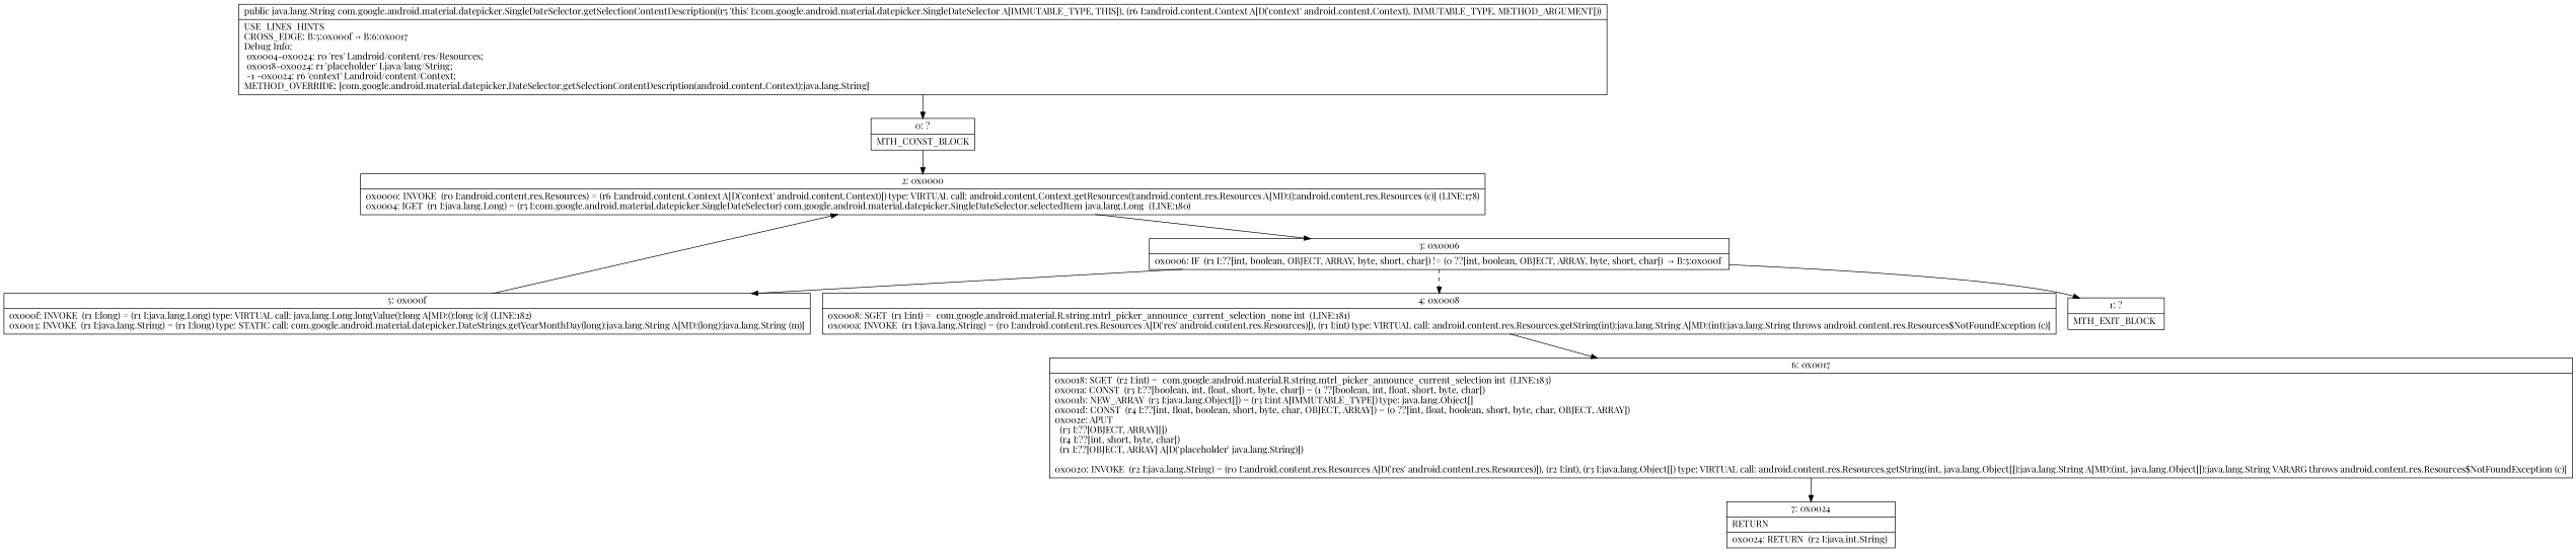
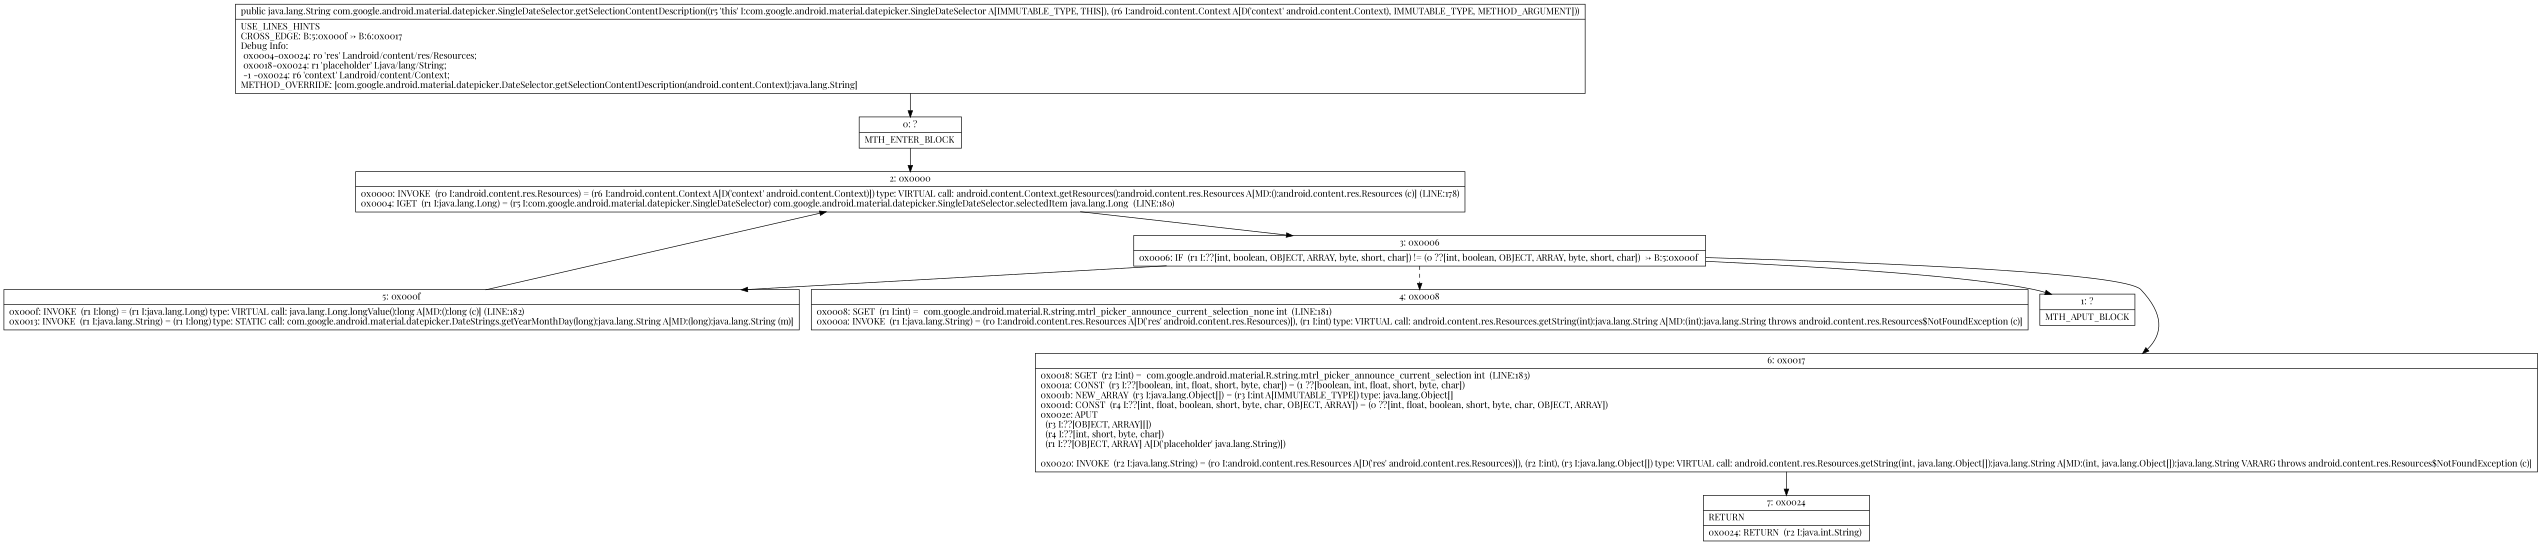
  digraph {
    fontname="Playfair Display"
    node [fontname="Playfair Display" shape=record]
    edge [fontname="Playfair Display"]
-   n1 [label="{0\:\ ?|MTH_CONST_BLOCK\l}"]
+   n1 [label="{0\:\ ?|MTH_ENTER_BLOCK\l}"]
    n2 [label="{2\:\ 0x0000|0x0000: INVOKE  (r0 I:android.content.res.Resources) = (r6 I:android.content.Context A[D('context' android.content.Context)]) type: VIRTUAL call: android.content.Context.getResources():android.content.res.Resources A[MD:():android.content.res.Resources (c)] (LINE:178)\l0x0004: IGET  (r1 I:java.lang.Long) = (r5 I:com.google.android.material.datepicker.SingleDateSelector) com.google.android.material.datepicker.SingleDateSelector.selectedItem java.lang.Long  (LINE:180)\l}"]
    n3 [label="{3\:\ 0x0006|0x0006: IF  (r1 I:??[int, boolean, OBJECT, ARRAY, byte, short, char]) != (0 ??[int, boolean, OBJECT, ARRAY, byte, short, char])  \-\> B:5:0x000f \l}"]
    n4 [label="{4\:\ 0x0008|0x0008: SGET  (r1 I:int) =  com.google.android.material.R.string.mtrl_picker_announce_current_selection_none int  (LINE:181)\l0x000a: INVOKE  (r1 I:java.lang.String) = (r0 I:android.content.res.Resources A[D('res' android.content.res.Resources)]), (r1 I:int) type: VIRTUAL call: android.content.res.Resources.getString(int):java.lang.String A[MD:(int):java.lang.String throws android.content.res.Resources$NotFoundException (c)]\l}"]
    n5 [label="{5\:\ 0x000f|0x000f: INVOKE  (r1 I:long) = (r1 I:java.lang.Long) type: VIRTUAL call: java.lang.Long.longValue():long A[MD:():long (c)] (LINE:182)\l0x0013: INVOKE  (r1 I:java.lang.String) = (r1 I:long) type: STATIC call: com.google.android.material.datepicker.DateStrings.getYearMonthDay(long):java.lang.String A[MD:(long):java.lang.String (m)]\l}"]
-   n6 [label="{1\:\ ?|MTH_EXIT_BLOCK\l}"]
+   n6 [label="{1\:\ ?|MTH_APUT_BLOCK\l}"]
    n7 [label="{6\:\ 0x0017|0x0018: SGET  (r2 I:int) =  com.google.android.material.R.string.mtrl_picker_announce_current_selection int  (LINE:183)\l0x001a: CONST  (r3 I:??[boolean, int, float, short, byte, char]) = (1 ??[boolean, int, float, short, byte, char]) \l0x001b: NEW_ARRAY  (r3 I:java.lang.Object[]) = (r3 I:int A[IMMUTABLE_TYPE]) type: java.lang.Object[] \l0x001d: CONST  (r4 I:??[int, float, boolean, short, byte, char, OBJECT, ARRAY]) = (0 ??[int, float, boolean, short, byte, char, OBJECT, ARRAY]) \l0x002e: APUT  \l  (r3 I:??[OBJECT, ARRAY][])\l  (r4 I:??[int, short, byte, char])\l  (r1 I:??[OBJECT, ARRAY] A[D('placeholder' java.lang.String)])\l \l0x0020: INVOKE  (r2 I:java.lang.String) = (r0 I:android.content.res.Resources A[D('res' android.content.res.Resources)]), (r2 I:int), (r3 I:java.lang.Object[]) type: VIRTUAL call: android.content.res.Resources.getString(int, java.lang.Object[]):java.lang.String A[MD:(int, java.lang.Object[]):java.lang.String VARARG throws android.content.res.Resources$NotFoundException (c)]\l}"]
    n8 [label="{7\:\ 0x0024|RETURN\l|0x0024: RETURN  (r2 I:java.int.String) \l}"]
    n9 [label="{public java.lang.String com.google.android.material.datepicker.SingleDateSelector.getSelectionContentDescription((r5 'this' I:com.google.android.material.datepicker.SingleDateSelector A[IMMUTABLE_TYPE, THIS]), (r6 I:android.content.Context A[D('context' android.content.Context), IMMUTABLE_TYPE, METHOD_ARGUMENT]))  | USE_LINES_HINTS\lCROSS_EDGE: B:5:0x000f \-\> B:6:0x0017\lDebug Info:\l  0x0004\-0x0024: r0 'res' Landroid\/content\/res\/Resources;\l  0x0018\-0x0024: r1 'placeholder' Ljava\/lang\/String;\l  \-1 \-0x0024: r6 'context' Landroid\/content\/Context;\lMETHOD_OVERRIDE: [com.google.android.material.datepicker.DateSelector.getSelectionContentDescription(android.content.Context):java.lang.String]\l}"]
    n1 -> n2
    n2 -> n3
    n3 -> n4 [style=dashed]
    n3 -> n5
    n3 -> n6
-   n4 -> n7
+   n3 -> n7
    n5 -> n2
    n7 -> n8
    n9 -> n1
  }
